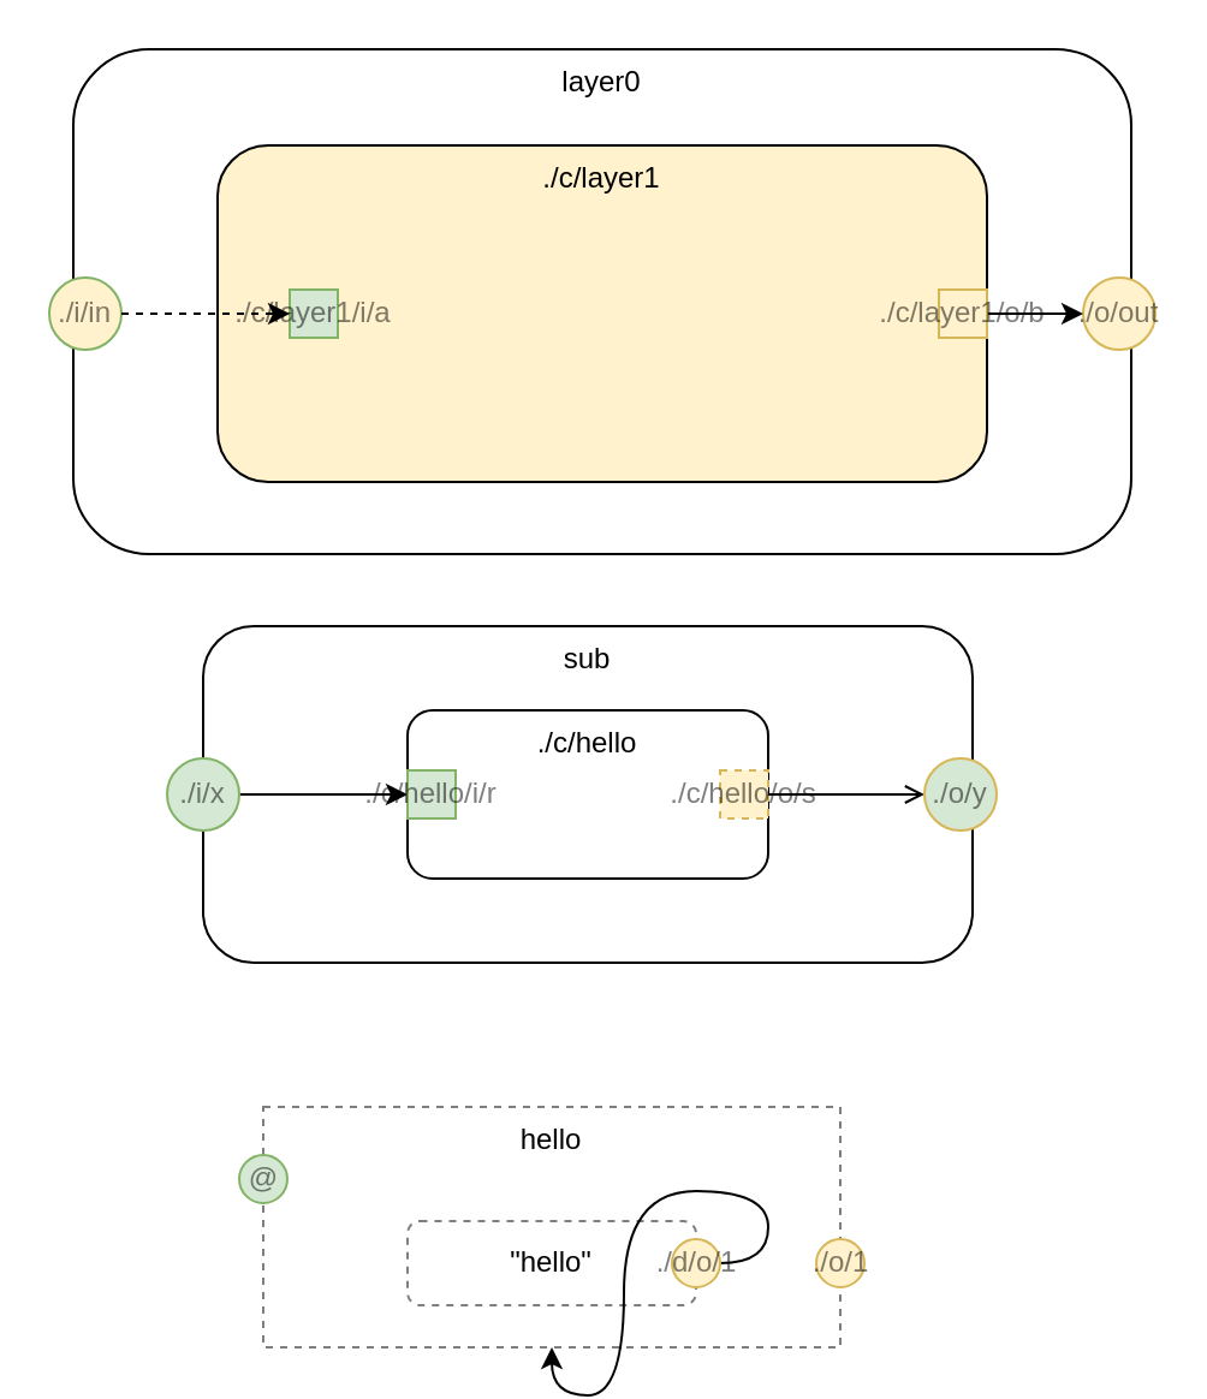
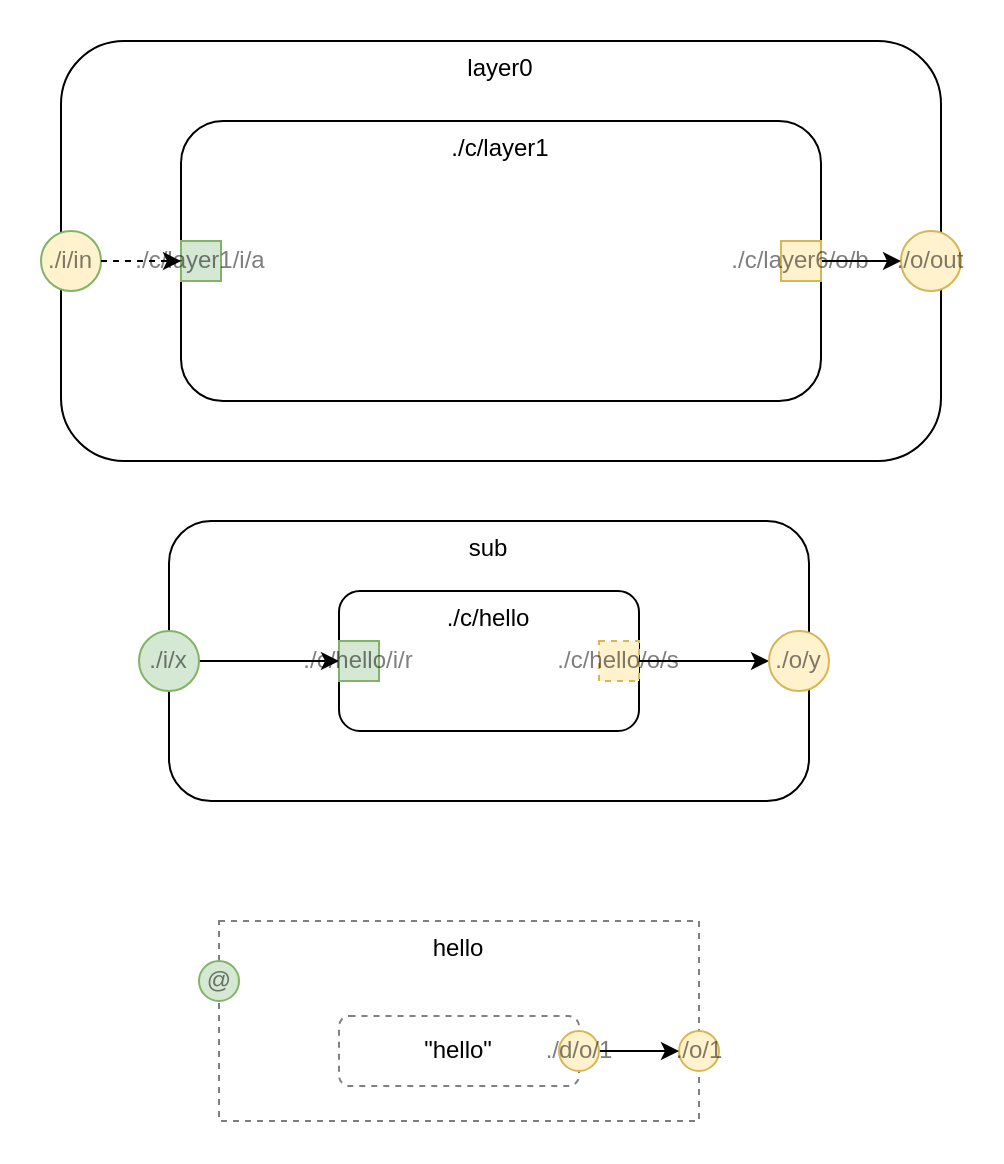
  <mxCell id="0" />
  <mxCell id="1" parent="0" />
  <mxCell id="2" value="layer0" style="rounded=1;whiteSpace=wrap;html=1;verticalAlign=top;" parent="1" vertex="1"><mxGeometry x="30" y="20" width="440" height="210" as="geometry" /></mxCell>
- <mxCell id="3" value="./c/layer1" style="rounded=1;whiteSpace=wrap;html=1;verticalAlign=top;fillColor=#fff2cc;" parent="1" vertex="1"><mxGeometry x="90" y="60" width="320" height="140" as="geometry" /></mxCell>
+ <mxCell id="3" value="./c/layer1" style="rounded=1;whiteSpace=wrap;html=1;verticalAlign=top;" parent="1" vertex="1"><mxGeometry x="90" y="60" width="320" height="140" as="geometry" /></mxCell>
  <mxCell id="4" value="./o/out" style="ellipse;whiteSpace=wrap;html=1;aspect=fixed;fillColor=#fff2cc;align=center;strokeColor=#d6b656;textOpacity=50;" parent="1" vertex="1"><mxGeometry x="450" y="115" width="30" height="30" as="geometry" /></mxCell>
  <mxCell id="5" value="./i/in" style="ellipse;whiteSpace=wrap;html=1;aspect=fixed;fillColor=#fff2cc;align=center;strokeColor=#82b366;textOpacity=50;" parent="1" vertex="1"><mxGeometry x="20" y="115" width="30" height="30" as="geometry" /></mxCell>
  <mxCell id="6" style="edgeStyle=orthogonalEdgeStyle;rounded=0;orthogonalLoop=1;jettySize=auto;html=1;exitX=1;exitY=0.5;exitDx=0;exitDy=0;entryX=0;entryY=0.5;entryDx=0;entryDy=0;textOpacity=50;" parent="1" source="9" target="4" edge="1"><mxGeometry relative="1" as="geometry" /></mxCell>
- <mxCell id="7" value="./c/layer1/i/a" style="rounded=0;whiteSpace=wrap;html=1;fillColor=#d5e8d4;align=center;strokeColor=#82b366;textOpacity=50;" parent="1" vertex="1"><mxGeometry x="120" y="120" width="20" height="20" as="geometry" /></mxCell>
+ <mxCell id="7" value="./c/layer1/i/a" style="rounded=0;whiteSpace=wrap;html=1;fillColor=#d5e8d4;align=center;strokeColor=#82b366;textOpacity=50;" parent="1" vertex="1"><mxGeometry x="90" y="120" width="20" height="20" as="geometry" /></mxCell>
  <mxCell id="8" style="edgeStyle=orthogonalEdgeStyle;rounded=0;orthogonalLoop=1;jettySize=auto;html=1;exitX=1;exitY=0.5;exitDx=0;exitDy=0;entryX=0;entryY=0.5;entryDx=0;entryDy=0;textOpacity=50;dashed=1;" parent="1" source="5" target="7" edge="1"><mxGeometry relative="1" as="geometry"><mxPoint x="49.759" y="129.828" as="sourcePoint" /><mxPoint x="175.276" y="129.828" as="targetPoint" /></mxGeometry></mxCell>
- <mxCell id="9" value="./c/layer1/o/b" style="rounded=0;whiteSpace=wrap;html=1;fillColor=#fff2cc;align=center;strokeColor=#d6b656;textOpacity=50;" parent="1" vertex="1"><mxGeometry x="390" y="120" width="20" height="20" as="geometry" /></mxCell>
+ <mxCell id="9" value="./c/layer6/o/b" style="rounded=0;whiteSpace=wrap;html=1;fillColor=#fff2cc;align=center;strokeColor=#d6b656;textOpacity=50;" parent="1" vertex="1"><mxGeometry x="390" y="120" width="20" height="20" as="geometry" /></mxCell>
  <mxCell id="10" value="sub" style="rounded=1;whiteSpace=wrap;html=1;verticalAlign=top;" parent="1" vertex="1"><mxGeometry x="84" y="260" width="320" height="140" as="geometry" /></mxCell>
  <mxCell id="11" style="edgeStyle=orthogonalEdgeStyle;rounded=0;orthogonalLoop=1;jettySize=auto;html=1;exitX=1;exitY=0.5;exitDx=0;exitDy=0;textOpacity=50;" parent="1" source="16" target="12" edge="1"><mxGeometry relative="1" as="geometry" /></mxCell>
  <mxCell id="12" value="./c/hello" style="rounded=1;whiteSpace=wrap;html=1;verticalAlign=top;" parent="1" vertex="1"><mxGeometry x="169" y="295" width="150" height="70" as="geometry" /></mxCell>
  <mxCell id="13" value="./c/hello/i/r" style="rounded=0;whiteSpace=wrap;html=1;fillColor=#d5e8d4;align=center;strokeColor=#82b366;textOpacity=50;" parent="1" vertex="1"><mxGeometry x="169" y="320" width="20" height="20" as="geometry" /></mxCell>
  <mxCell id="14" value="./c/hello/o/s" style="rounded=0;whiteSpace=wrap;html=1;fillColor=#fff2cc;align=center;strokeColor=#d6b656;textOpacity=50;dashed=1;" parent="1" vertex="1"><mxGeometry x="299" y="320" width="20" height="20" as="geometry" /></mxCell>
- <mxCell id="15" style="edgeStyle=orthogonalEdgeStyle;rounded=0;orthogonalLoop=1;jettySize=auto;html=1;exitX=1;exitY=0.5;exitDx=0;exitDy=0;entryX=0;entryY=0.5;entryDx=0;entryDy=0;textOpacity=50;endArrow=open;" parent="1" source="14" target="17" edge="1"><mxGeometry relative="1" as="geometry"><mxPoint x="318.931" y="329.828" as="sourcePoint" /><mxPoint x="454.103" y="329.828" as="targetPoint" /></mxGeometry></mxCell>
+ <mxCell id="15" style="edgeStyle=orthogonalEdgeStyle;rounded=0;orthogonalLoop=1;jettySize=auto;html=1;exitX=1;exitY=0.5;exitDx=0;exitDy=0;entryX=0;entryY=0.5;entryDx=0;entryDy=0;textOpacity=50;" parent="1" source="14" target="17" edge="1"><mxGeometry relative="1" as="geometry"><mxPoint x="318.931" y="329.828" as="sourcePoint" /><mxPoint x="454.103" y="329.828" as="targetPoint" /></mxGeometry></mxCell>
  <mxCell id="16" value="./i/x" style="ellipse;whiteSpace=wrap;html=1;aspect=fixed;fillColor=#d5e8d4;align=center;strokeColor=#82b366;textOpacity=50;" parent="1" vertex="1"><mxGeometry x="69" y="315" width="30" height="30" as="geometry" /></mxCell>
- <mxCell id="17" value="./o/y" style="ellipse;whiteSpace=wrap;html=1;aspect=fixed;fillColor=#d5e8d4;align=center;strokeColor=#d6b656;textOpacity=50;" parent="1" vertex="1"><mxGeometry x="384" y="315" width="30" height="30" as="geometry" /></mxCell>
+ <mxCell id="17" value="./o/y" style="ellipse;whiteSpace=wrap;html=1;aspect=fixed;fillColor=#fff2cc;align=center;strokeColor=#d6b656;textOpacity=50;" parent="1" vertex="1"><mxGeometry x="384" y="315" width="30" height="30" as="geometry" /></mxCell>
  <mxCell id="18" value="hello" style="rounded=0;whiteSpace=wrap;html=1;dashed=1;opacity=50;align=center;verticalAlign=top;" parent="1" vertex="1"><mxGeometry x="109" y="460" width="240" height="100" as="geometry" /></mxCell>
  <mxCell id="19" value="@" style="ellipse;html=1;aspect=fixed;align=center;fillColor=#d5e8d4;strokeColor=#82b366;textOpacity=50;" parent="1" vertex="1"><mxGeometry x="99" y="480" width="20" height="20" as="geometry" /></mxCell>
  <mxCell id="20" value="./o/1" style="ellipse;html=1;aspect=fixed;align=center;fillColor=#fff2cc;strokeColor=#d6b656;textOpacity=50;" parent="1" vertex="1"><mxGeometry x="339" y="515" width="20" height="20" as="geometry" /></mxCell>
  <mxCell id="21" value="&quot;hello&quot;" style="rounded=1;whiteSpace=wrap;html=1;dashed=1;opacity=50;align=center;verticalAlign=middle;" parent="1" vertex="1"><mxGeometry x="169" y="507.5" width="120" height="35" as="geometry" /></mxCell>
- <mxCell id="22" style="edgeStyle=orthogonalEdgeStyle;curved=1;orthogonalLoop=1;jettySize=auto;html=1;exitX=1;exitY=0.5;exitDx=0;exitDy=0;" parent="1" source="23" target="18" edge="1"><mxGeometry relative="1" as="geometry" /></mxCell>
+ <mxCell id="22" style="edgeStyle=orthogonalEdgeStyle;curved=1;orthogonalLoop=1;jettySize=auto;html=1;exitX=1;exitY=0.5;exitDx=0;exitDy=0;entryX=0;entryY=0.5;entryDx=0;entryDy=0;" parent="1" source="23" target="20" edge="1"><mxGeometry relative="1" as="geometry" /></mxCell>
  <mxCell id="23" value="./d/o/1" style="ellipse;html=1;aspect=fixed;align=center;fillColor=#fff2cc;strokeColor=#d6b656;textOpacity=50;" parent="1" vertex="1"><mxGeometry x="279" y="515" width="20" height="20" as="geometry" /></mxCell>
